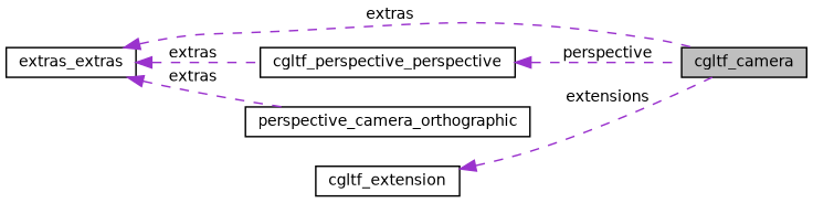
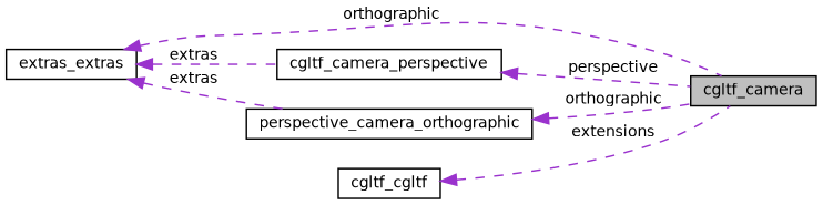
  digraph {
    rankdir=LR
    node [color=black fillcolor=white fontname=Helvetica fontsize=10 shape=record style=filled]
    edge [color=darkorchid3 dir=back fontname=Helvetica fontsize=10 labelfontname=Helvetica labelfontsize=10 style=dashed]
    n1 [fillcolor=grey75 fontcolor=black height=0.2 label=cgltf_camera width=0.4]
-   n2 [height=0.2 label=cgltf_perspective_perspective width=0.4]
+   n2 [height=0.2 label=cgltf_camera_perspective width=0.4]
    n3 [height=0.2 label=extras_extras width=0.4]
    n4 [height=0.2 label=perspective_camera_orthographic width=0.4]
-   n5 [height=0.2 label=cgltf_extension width=0.4]
+   n5 [height=0.2 label=cgltf_cgltf width=0.4]
    n2 -> n1 [label=" perspective"]
-   n3 -> n1 [label=" extras"]
+   n3 -> n1 [label=" orthographic"]
    n3 -> n2 [label=" extras"]
    n3 -> n4 [label=" extras"]
+   n4 -> n1 [label=" orthographic"]
    n5 -> n1 [label=" extensions"]
  }
